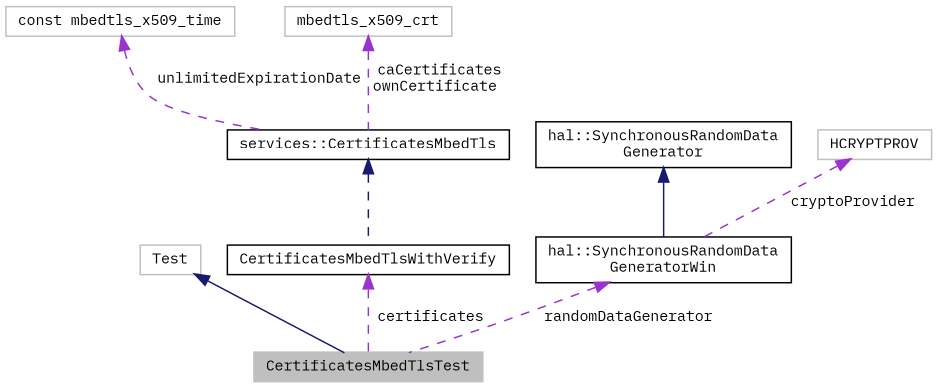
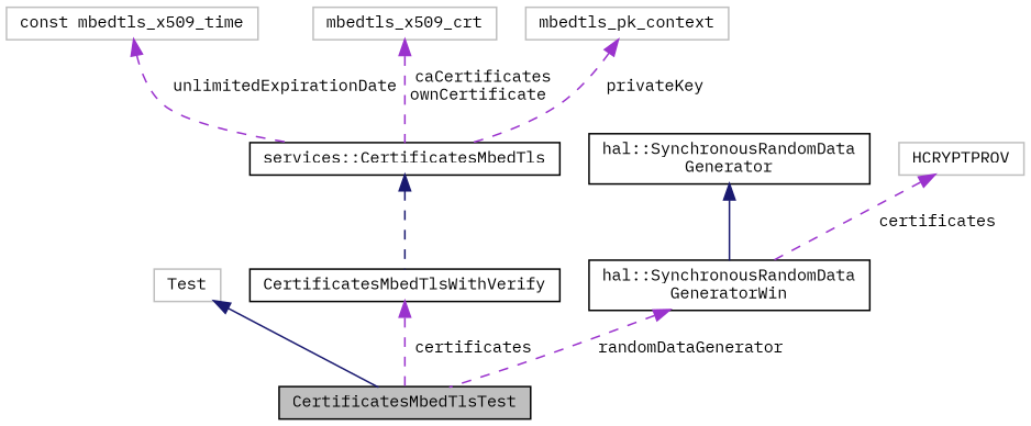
  digraph {
    fontname="IBM Plex Mono"
    node [color=black fillcolor=white fontname="IBM Plex Mono" fontsize=10 shape=record style=filled]
    edge [color=darkorchid3 dir=back fontname="IBM Plex Mono" fontsize=10 labelfontname=Helvetica labelfontsize=10 style=dashed]
-   n1 [color=grey75 fillcolor=grey75 fontcolor=black height=0.2 label=CertificatesMbedTlsTest width=0.4]
+   n1 [fillcolor=grey75 fontcolor=black height=0.2 label=CertificatesMbedTlsTest width=0.4]
    n2 [color=grey75 height=0.2 label=Test width=0.4]
    n3 [height=0.2 label=CertificatesMbedTlsWithVerify width=0.4]
    n4 [height=0.2 label="services::CertificatesMbedTls" width=0.4]
    n5 [color=grey75 height=0.2 label="const mbedtls_x509_time" width=0.4]
    n6 [color=grey75 height=0.2 label=mbedtls_x509_crt width=0.4]
+   n7 [color=grey75 height=0.2 label=mbedtls_pk_context width=0.4]
    n8 [height=0.2 label="hal::SynchronousRandomData\lGeneratorWin" width=0.4]
    n9 [height=0.2 label="hal::SynchronousRandomData\lGenerator" width=0.4]
    n10 [color=grey75 height=0.2 label=HCRYPTPROV width=0.4]
    n2 -> n1 [color=midnightblue style=solid]
    n3 -> n1 [label=" certificates"]
    n4 -> n3 [color=midnightblue]
    n5 -> n4 [label=" unlimitedExpirationDate"]
    n6 -> n4 [label=" caCertificates\nownCertificate"]
+   n7 -> n4 [label=" privateKey"]
    n8 -> n1 [label=" randomDataGenerator"]
    n9 -> n8 [color=midnightblue style=solid]
-   n10 -> n8 [label=" cryptoProvider"]
+   n10 -> n8 [label=" certificates"]
  }
